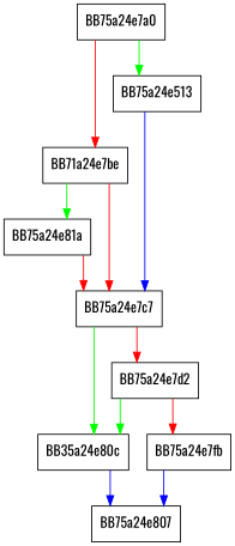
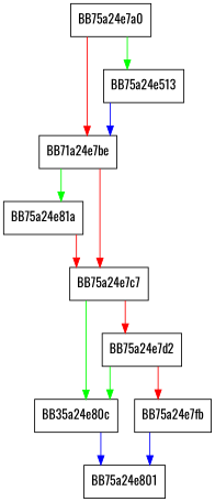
  digraph {
    fontname=Oswald
    splines=ortho
    node [fontname=Oswald shape=box]
    edge [color=red fontname=Oswald]
    n1 [label=BB75a24e513]
    BB75a24e7a0
    n3 [label=BB71a24e7be]
    BB75a24e81a
    BB75a24e7c7
    n6 [label=BB35a24e80c]
    BB75a24e7d2
-   BB75a24e801 [label=BB75a24e807]
+   BB75a24e801
    BB75a24e7fb
-   n1 -> BB75a24e7c7 [color=blue]
+   n1 -> n3 [color=blue]
    BB75a24e7a0 -> n1 [color=green]
    BB75a24e7a0 -> n3
    n3 -> BB75a24e81a [color=green]
    n3 -> BB75a24e7c7
    BB75a24e81a -> BB75a24e7c7
    BB75a24e7c7 -> n6 [color=green]
    BB75a24e7c7 -> BB75a24e7d2
    n6 -> BB75a24e801 [color=blue]
    BB75a24e7d2 -> n6 [color=green]
    BB75a24e7d2 -> BB75a24e7fb
    BB75a24e7fb -> BB75a24e801 [color=blue]
  }
